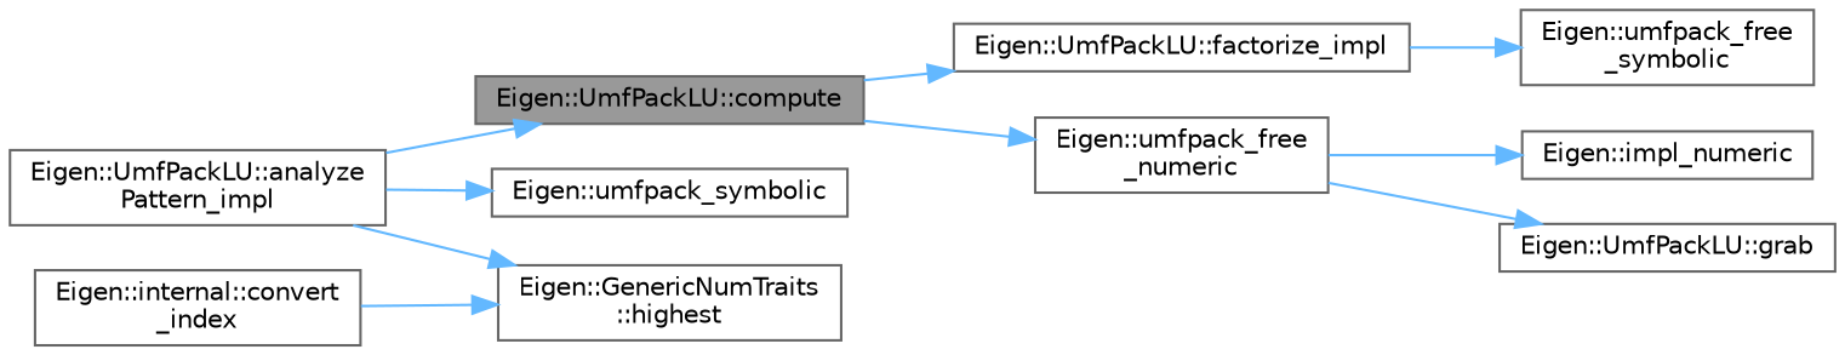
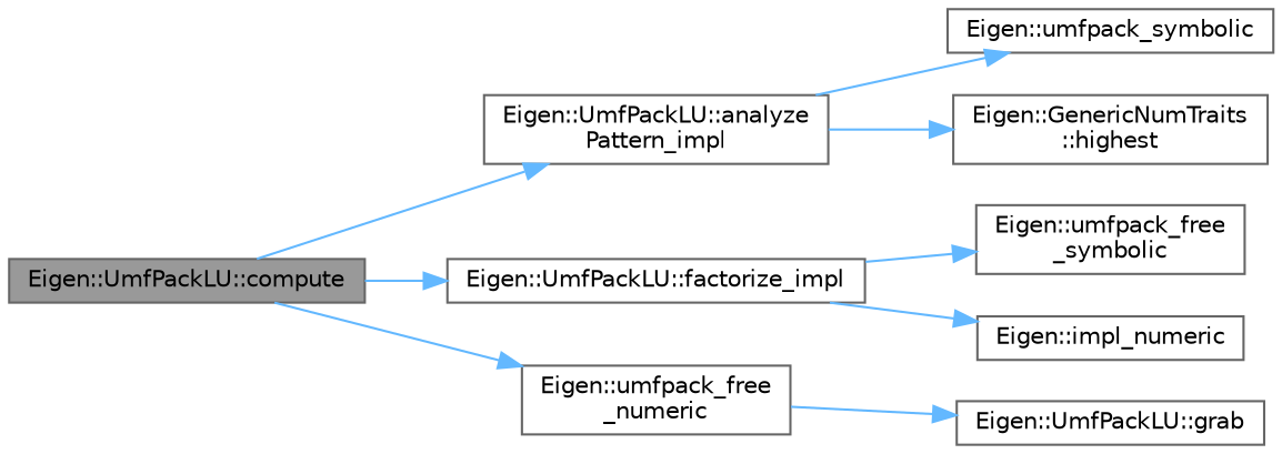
  digraph {
    rankdir=LR
    node [color=grey40 fillcolor=white fontname=Helvetica fontsize=10 shape=box style=filled]
    edge [color=steelblue1 fontname=Helvetica fontsize=10 labelfontname=Helvetica labelfontsize=10 style=solid]
    n1 [color=gray40 fillcolor=grey60 fontcolor=black height=0.2 label="Eigen::UmfPackLU::compute" width=0.4]
    n2 [height=0.2 label="Eigen::UmfPackLU::analyze\lPattern_impl" width=0.4]
    n3 [height=0.2 label="Eigen::UmfPackLU::factorize_impl" width=0.4]
    n4 [height=0.2 label="Eigen::umfpack_free\l_numeric" width=0.4]
    n5 [height=0.2 label="Eigen::umfpack_symbolic" width=0.4]
    n6 [height=0.2 label="Eigen::GenericNumTraits\l::highest" width=0.4]
    n7 [height=0.2 label="Eigen::umfpack_free\l_symbolic" width=0.4]
    n8 [height=0.2 label="Eigen::impl_numeric" width=0.4]
    n9 [height=0.2 label="Eigen::UmfPackLU::grab" width=0.4]
-   n10 [height=0.2 label="Eigen::internal::convert\l_index" width=0.4]
-   n2 -> n1
+   n1 -> n2
    n1 -> n3
    n1 -> n4
    n2 -> n5
    n2 -> n6
    n3 -> n7
-   n4 -> n8
+   n3 -> n8
    n4 -> n9
-   n10 -> n6
  }
